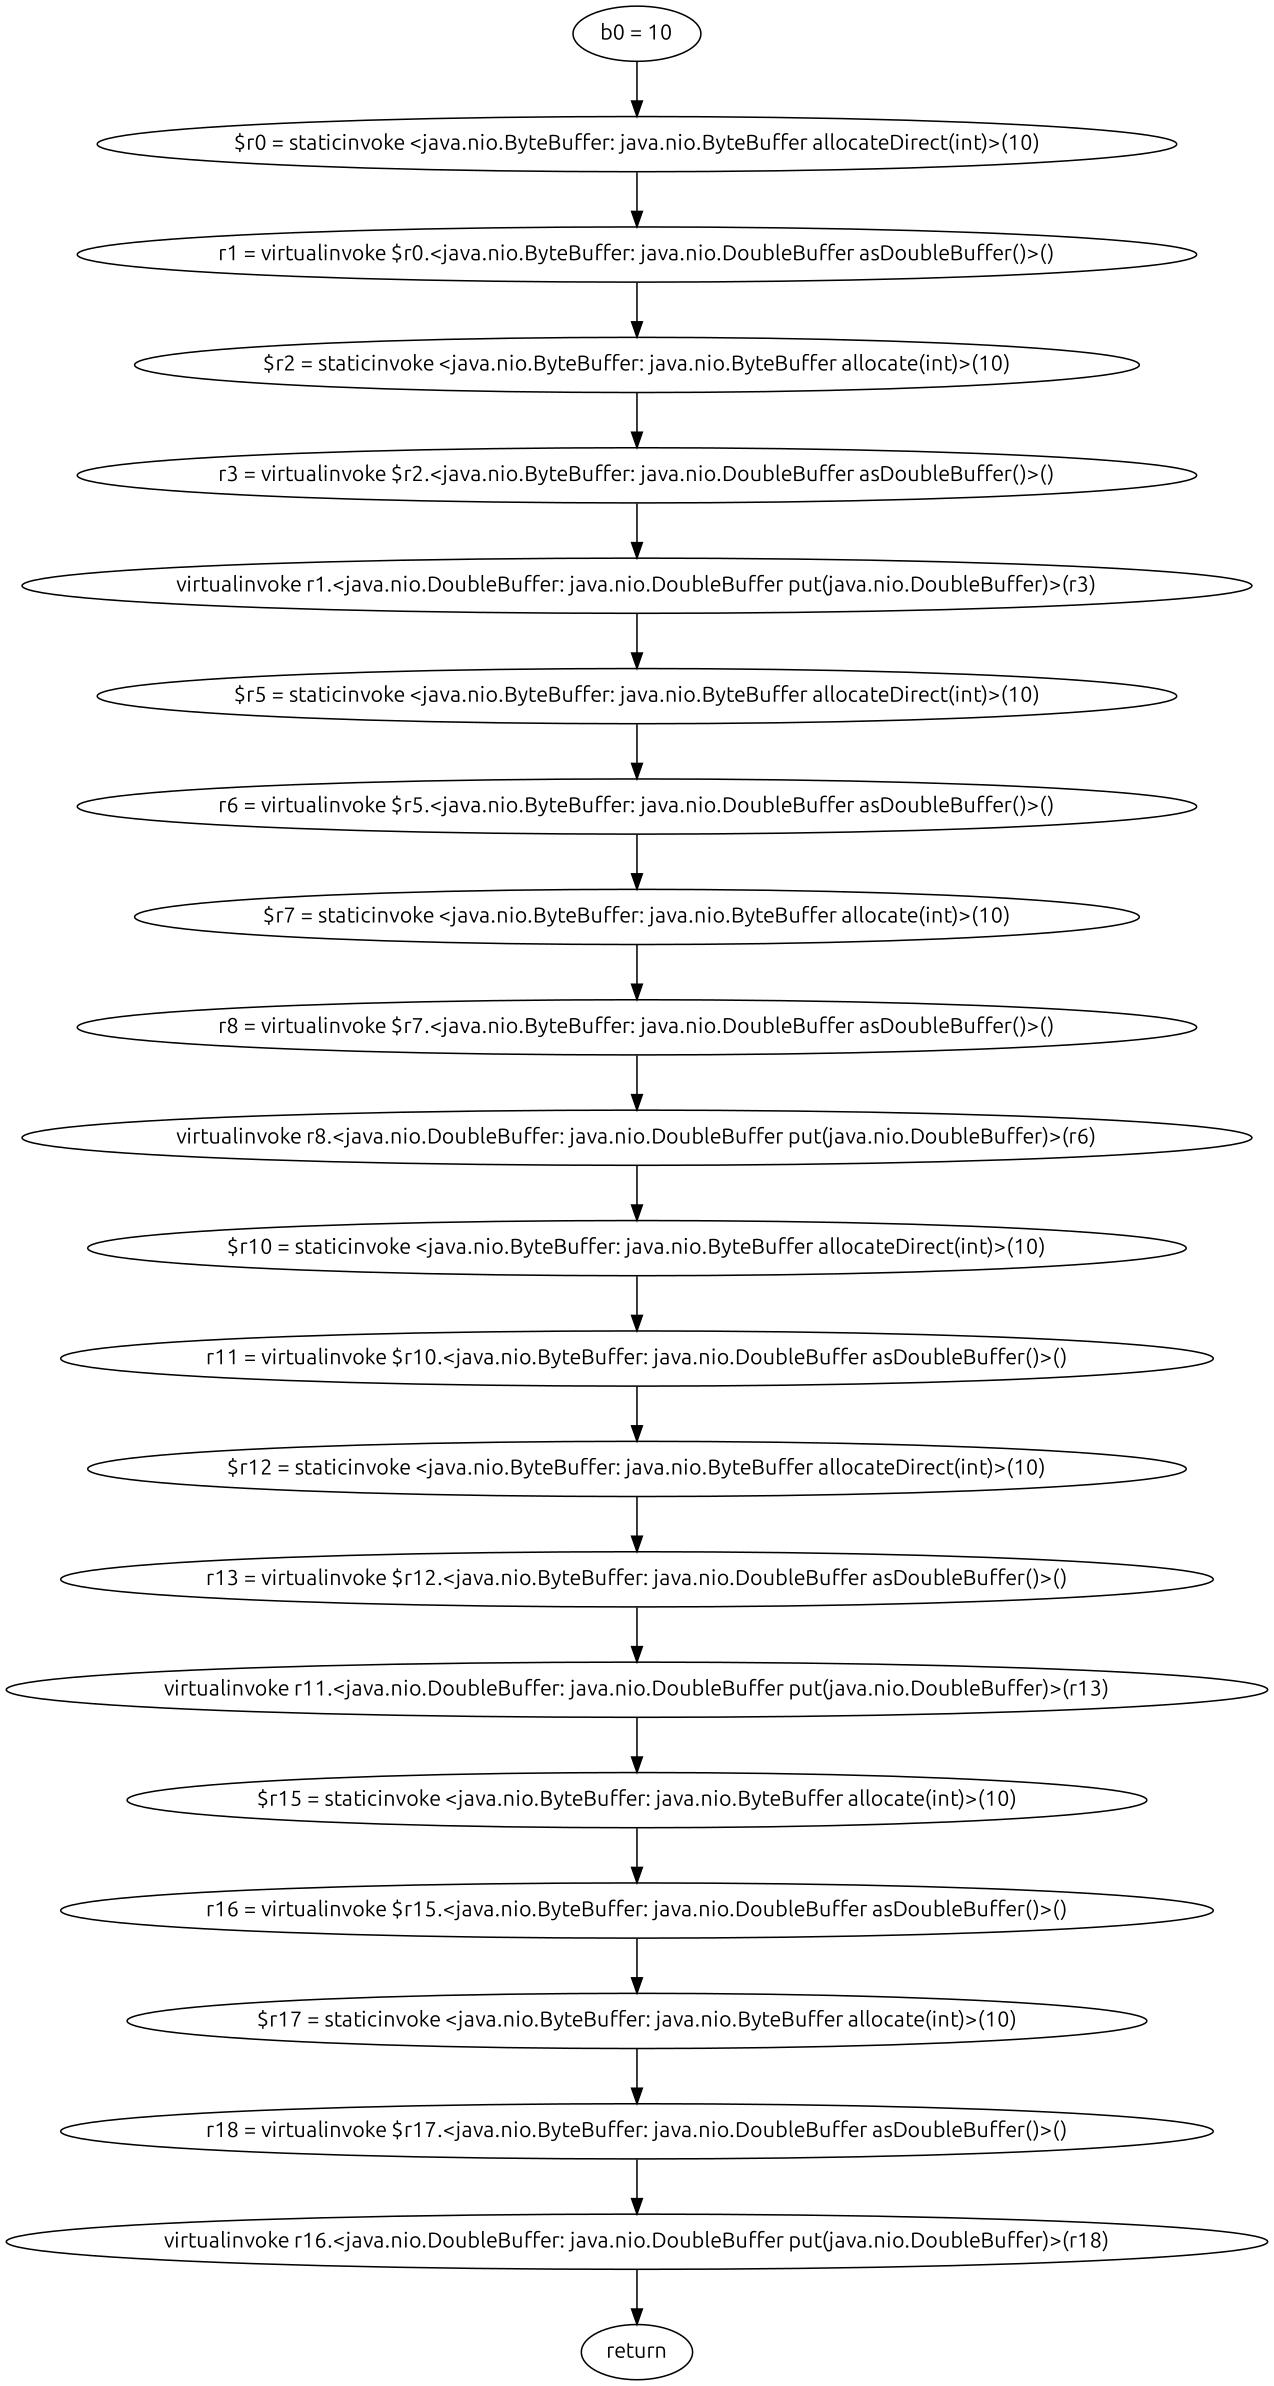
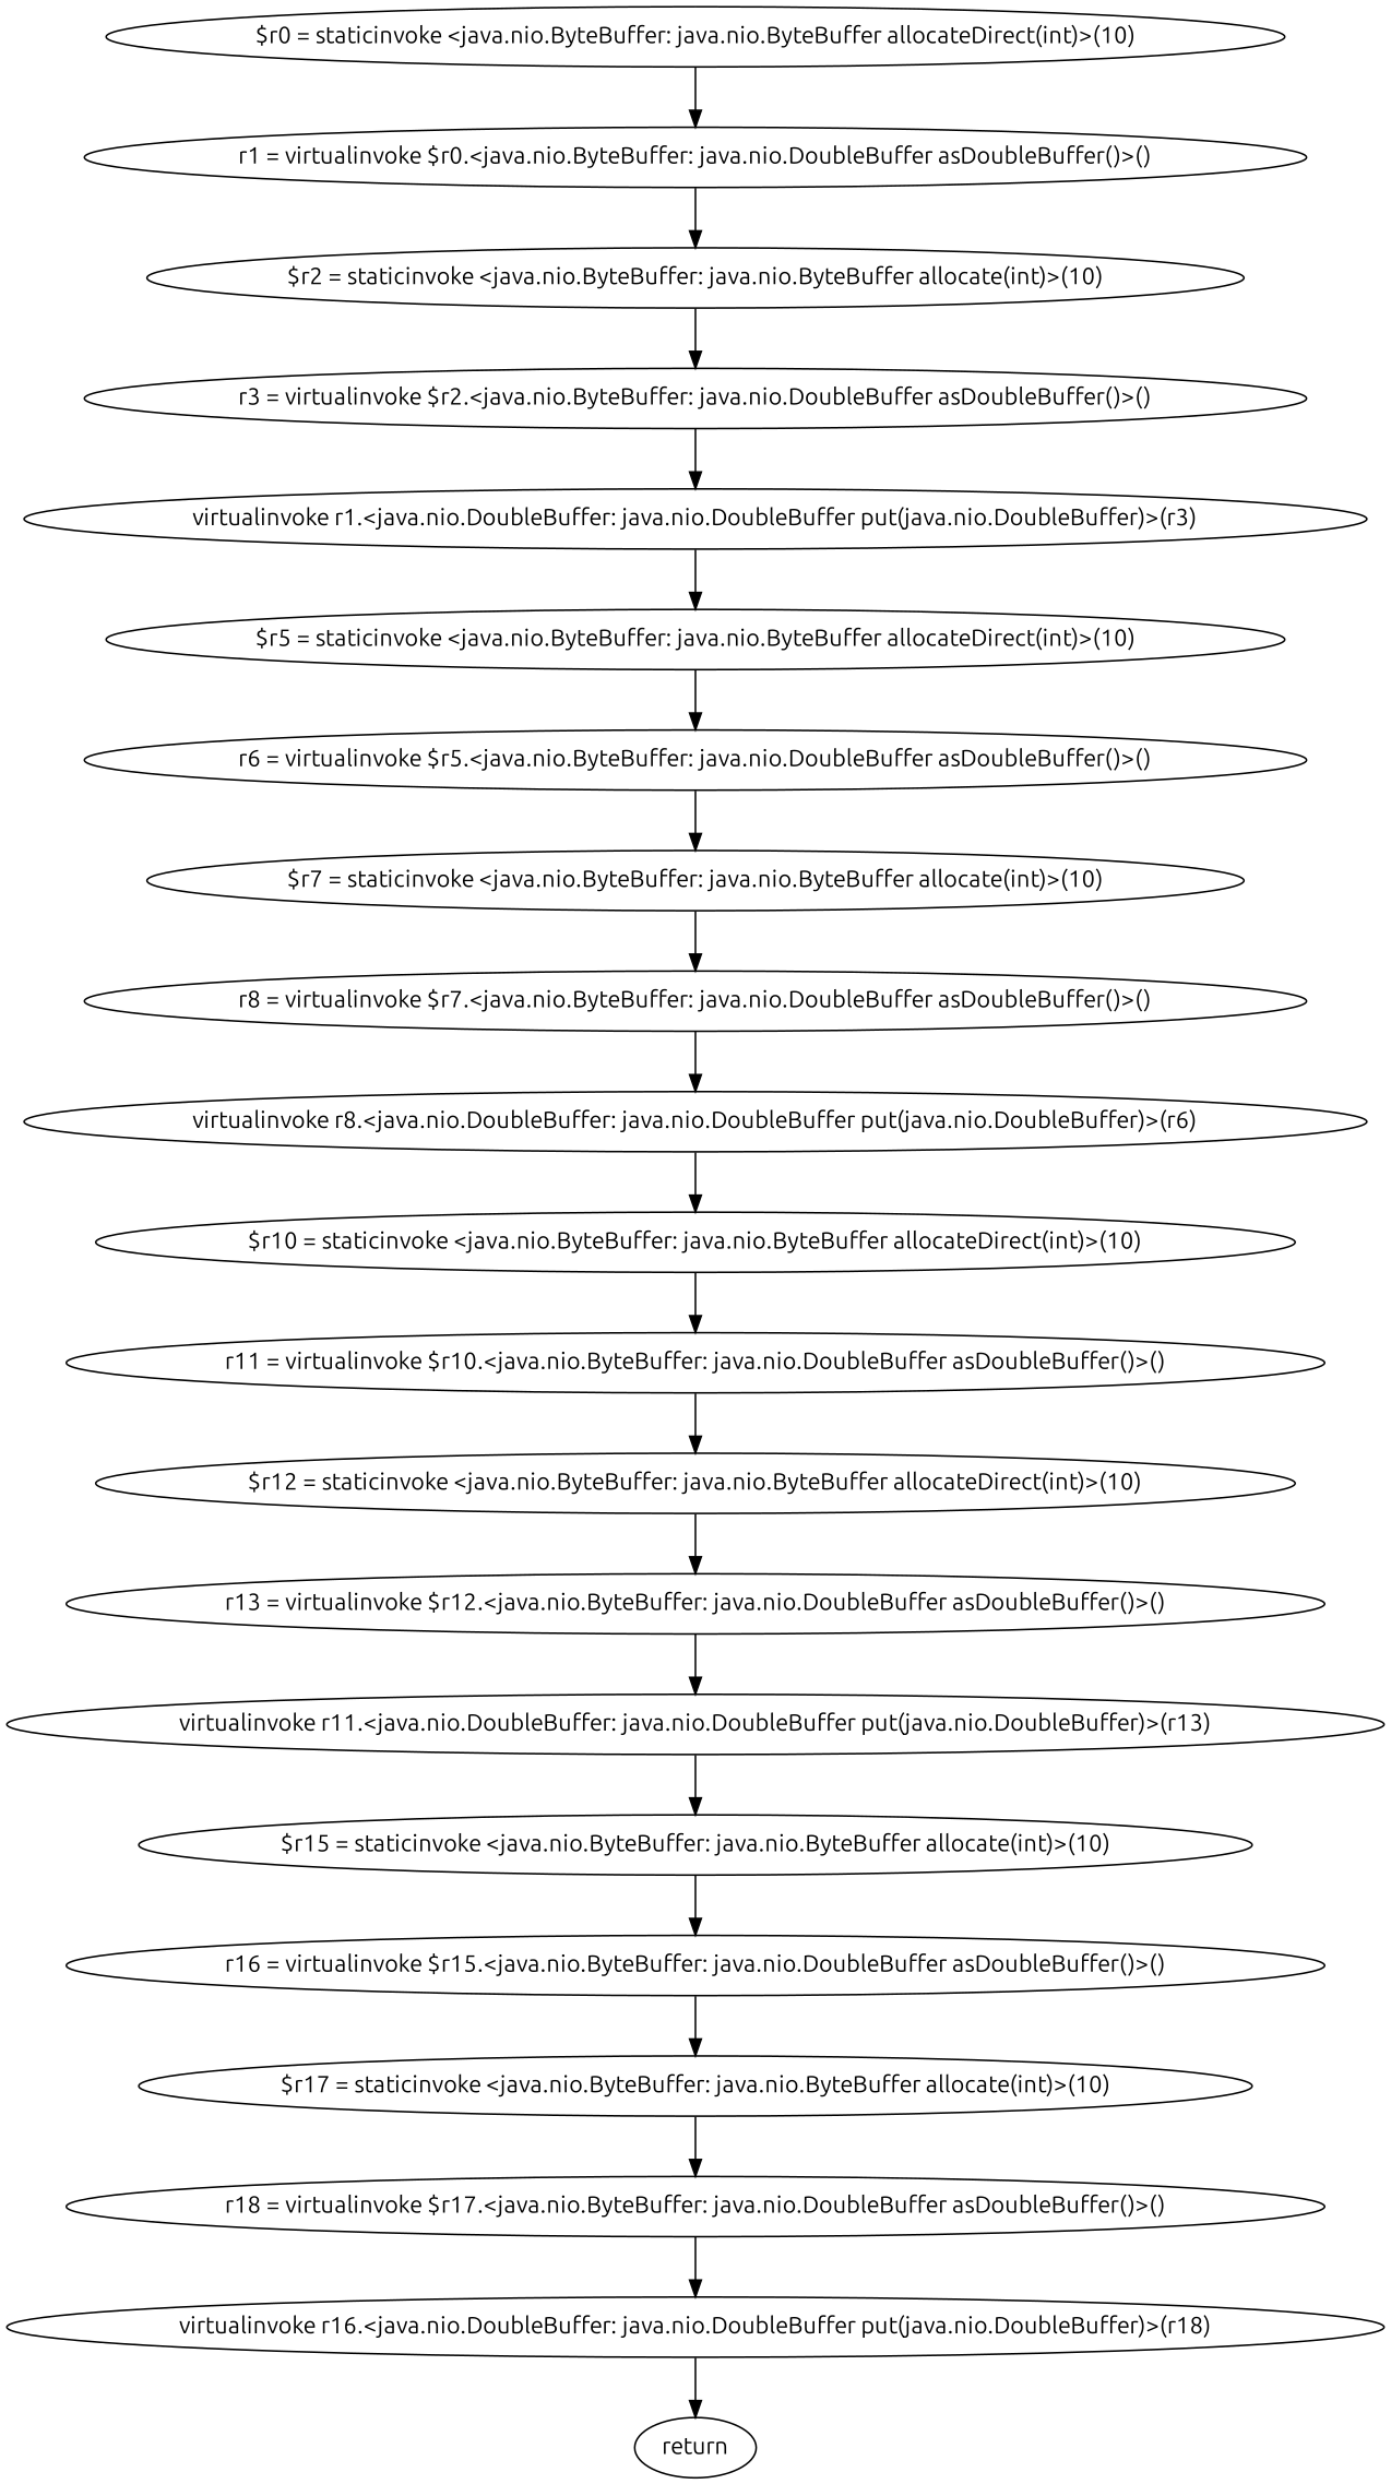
  digraph {
    fontname=Ubuntu
    node [fontname=Ubuntu]
    edge [fontname=Ubuntu]
-   "b0 = 10"
    "$r0 = staticinvoke <java.nio.ByteBuffer: java.nio.ByteBuffer allocateDirect(int)>(10)"
    "r1 = virtualinvoke $r0.<java.nio.ByteBuffer: java.nio.DoubleBuffer asDoubleBuffer()>()"
    "$r2 = staticinvoke <java.nio.ByteBuffer: java.nio.ByteBuffer allocate(int)>(10)"
    "r3 = virtualinvoke $r2.<java.nio.ByteBuffer: java.nio.DoubleBuffer asDoubleBuffer()>()"
    "virtualinvoke r1.<java.nio.DoubleBuffer: java.nio.DoubleBuffer put(java.nio.DoubleBuffer)>(r3)"
    "$r5 = staticinvoke <java.nio.ByteBuffer: java.nio.ByteBuffer allocateDirect(int)>(10)"
    "r6 = virtualinvoke $r5.<java.nio.ByteBuffer: java.nio.DoubleBuffer asDoubleBuffer()>()"
    "$r7 = staticinvoke <java.nio.ByteBuffer: java.nio.ByteBuffer allocate(int)>(10)"
    "r8 = virtualinvoke $r7.<java.nio.ByteBuffer: java.nio.DoubleBuffer asDoubleBuffer()>()"
    "virtualinvoke r8.<java.nio.DoubleBuffer: java.nio.DoubleBuffer put(java.nio.DoubleBuffer)>(r6)"
    "$r10 = staticinvoke <java.nio.ByteBuffer: java.nio.ByteBuffer allocateDirect(int)>(10)"
    "r11 = virtualinvoke $r10.<java.nio.ByteBuffer: java.nio.DoubleBuffer asDoubleBuffer()>()"
    "$r12 = staticinvoke <java.nio.ByteBuffer: java.nio.ByteBuffer allocateDirect(int)>(10)"
    "r13 = virtualinvoke $r12.<java.nio.ByteBuffer: java.nio.DoubleBuffer asDoubleBuffer()>()"
    "virtualinvoke r11.<java.nio.DoubleBuffer: java.nio.DoubleBuffer put(java.nio.DoubleBuffer)>(r13)"
    "$r15 = staticinvoke <java.nio.ByteBuffer: java.nio.ByteBuffer allocate(int)>(10)"
    "r16 = virtualinvoke $r15.<java.nio.ByteBuffer: java.nio.DoubleBuffer asDoubleBuffer()>()"
    "$r17 = staticinvoke <java.nio.ByteBuffer: java.nio.ByteBuffer allocate(int)>(10)"
    "r18 = virtualinvoke $r17.<java.nio.ByteBuffer: java.nio.DoubleBuffer asDoubleBuffer()>()"
    "virtualinvoke r16.<java.nio.DoubleBuffer: java.nio.DoubleBuffer put(java.nio.DoubleBuffer)>(r18)"
    return
-   "b0 = 10" -> "$r0 = staticinvoke <java.nio.ByteBuffer: java.nio.ByteBuffer allocateDirect(int)>(10)"
    "$r0 = staticinvoke <java.nio.ByteBuffer: java.nio.ByteBuffer allocateDirect(int)>(10)" -> "r1 = virtualinvoke $r0.<java.nio.ByteBuffer: java.nio.DoubleBuffer asDoubleBuffer()>()"
    "r1 = virtualinvoke $r0.<java.nio.ByteBuffer: java.nio.DoubleBuffer asDoubleBuffer()>()" -> "$r2 = staticinvoke <java.nio.ByteBuffer: java.nio.ByteBuffer allocate(int)>(10)"
    "$r2 = staticinvoke <java.nio.ByteBuffer: java.nio.ByteBuffer allocate(int)>(10)" -> "r3 = virtualinvoke $r2.<java.nio.ByteBuffer: java.nio.DoubleBuffer asDoubleBuffer()>()"
    "r3 = virtualinvoke $r2.<java.nio.ByteBuffer: java.nio.DoubleBuffer asDoubleBuffer()>()" -> "virtualinvoke r1.<java.nio.DoubleBuffer: java.nio.DoubleBuffer put(java.nio.DoubleBuffer)>(r3)"
    "virtualinvoke r1.<java.nio.DoubleBuffer: java.nio.DoubleBuffer put(java.nio.DoubleBuffer)>(r3)" -> "$r5 = staticinvoke <java.nio.ByteBuffer: java.nio.ByteBuffer allocateDirect(int)>(10)"
    "$r5 = staticinvoke <java.nio.ByteBuffer: java.nio.ByteBuffer allocateDirect(int)>(10)" -> "r6 = virtualinvoke $r5.<java.nio.ByteBuffer: java.nio.DoubleBuffer asDoubleBuffer()>()"
    "r6 = virtualinvoke $r5.<java.nio.ByteBuffer: java.nio.DoubleBuffer asDoubleBuffer()>()" -> "$r7 = staticinvoke <java.nio.ByteBuffer: java.nio.ByteBuffer allocate(int)>(10)"
    "$r7 = staticinvoke <java.nio.ByteBuffer: java.nio.ByteBuffer allocate(int)>(10)" -> "r8 = virtualinvoke $r7.<java.nio.ByteBuffer: java.nio.DoubleBuffer asDoubleBuffer()>()"
    "r8 = virtualinvoke $r7.<java.nio.ByteBuffer: java.nio.DoubleBuffer asDoubleBuffer()>()" -> "virtualinvoke r8.<java.nio.DoubleBuffer: java.nio.DoubleBuffer put(java.nio.DoubleBuffer)>(r6)"
    "virtualinvoke r8.<java.nio.DoubleBuffer: java.nio.DoubleBuffer put(java.nio.DoubleBuffer)>(r6)" -> "$r10 = staticinvoke <java.nio.ByteBuffer: java.nio.ByteBuffer allocateDirect(int)>(10)"
    "$r10 = staticinvoke <java.nio.ByteBuffer: java.nio.ByteBuffer allocateDirect(int)>(10)" -> "r11 = virtualinvoke $r10.<java.nio.ByteBuffer: java.nio.DoubleBuffer asDoubleBuffer()>()"
    "r11 = virtualinvoke $r10.<java.nio.ByteBuffer: java.nio.DoubleBuffer asDoubleBuffer()>()" -> "$r12 = staticinvoke <java.nio.ByteBuffer: java.nio.ByteBuffer allocateDirect(int)>(10)"
    "$r12 = staticinvoke <java.nio.ByteBuffer: java.nio.ByteBuffer allocateDirect(int)>(10)" -> "r13 = virtualinvoke $r12.<java.nio.ByteBuffer: java.nio.DoubleBuffer asDoubleBuffer()>()"
    "r13 = virtualinvoke $r12.<java.nio.ByteBuffer: java.nio.DoubleBuffer asDoubleBuffer()>()" -> "virtualinvoke r11.<java.nio.DoubleBuffer: java.nio.DoubleBuffer put(java.nio.DoubleBuffer)>(r13)"
    "virtualinvoke r11.<java.nio.DoubleBuffer: java.nio.DoubleBuffer put(java.nio.DoubleBuffer)>(r13)" -> "$r15 = staticinvoke <java.nio.ByteBuffer: java.nio.ByteBuffer allocate(int)>(10)"
    "$r15 = staticinvoke <java.nio.ByteBuffer: java.nio.ByteBuffer allocate(int)>(10)" -> "r16 = virtualinvoke $r15.<java.nio.ByteBuffer: java.nio.DoubleBuffer asDoubleBuffer()>()"
    "r16 = virtualinvoke $r15.<java.nio.ByteBuffer: java.nio.DoubleBuffer asDoubleBuffer()>()" -> "$r17 = staticinvoke <java.nio.ByteBuffer: java.nio.ByteBuffer allocate(int)>(10)"
    "$r17 = staticinvoke <java.nio.ByteBuffer: java.nio.ByteBuffer allocate(int)>(10)" -> "r18 = virtualinvoke $r17.<java.nio.ByteBuffer: java.nio.DoubleBuffer asDoubleBuffer()>()"
    "r18 = virtualinvoke $r17.<java.nio.ByteBuffer: java.nio.DoubleBuffer asDoubleBuffer()>()" -> "virtualinvoke r16.<java.nio.DoubleBuffer: java.nio.DoubleBuffer put(java.nio.DoubleBuffer)>(r18)"
    "virtualinvoke r16.<java.nio.DoubleBuffer: java.nio.DoubleBuffer put(java.nio.DoubleBuffer)>(r18)" -> return
  }
